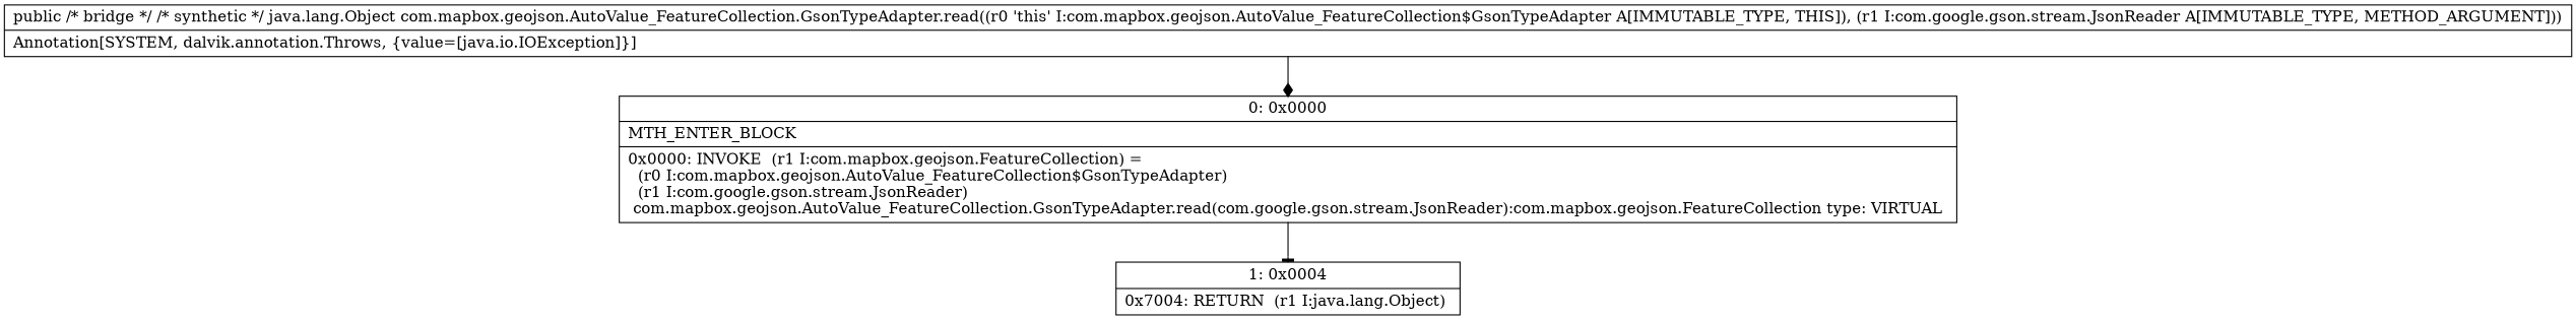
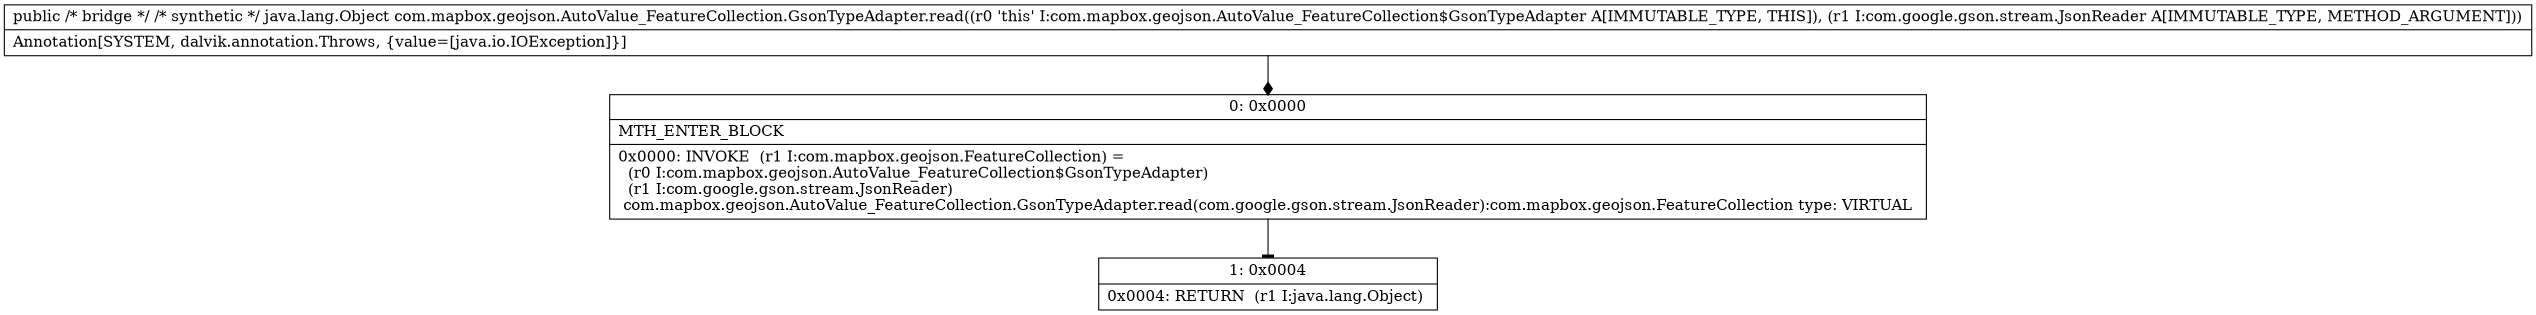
  digraph {
    node [shape=record]
    n1 [label="{0\:\ 0x0000|MTH_ENTER_BLOCK\l|0x0000: INVOKE  (r1 I:com.mapbox.geojson.FeatureCollection) = \l  (r0 I:com.mapbox.geojson.AutoValue_FeatureCollection$GsonTypeAdapter)\l  (r1 I:com.google.gson.stream.JsonReader)\l com.mapbox.geojson.AutoValue_FeatureCollection.GsonTypeAdapter.read(com.google.gson.stream.JsonReader):com.mapbox.geojson.FeatureCollection type: VIRTUAL \l}"]
-   n2 [label="{1\:\ 0x0004|0x7004: RETURN  (r1 I:java.lang.Object) \l}"]
+   n2 [label="{1\:\ 0x0004|0x0004: RETURN  (r1 I:java.lang.Object) \l}"]
    n3 [label="{public \/* bridge *\/ \/* synthetic *\/ java.lang.Object com.mapbox.geojson.AutoValue_FeatureCollection.GsonTypeAdapter.read((r0 'this' I:com.mapbox.geojson.AutoValue_FeatureCollection$GsonTypeAdapter A[IMMUTABLE_TYPE, THIS]), (r1 I:com.google.gson.stream.JsonReader A[IMMUTABLE_TYPE, METHOD_ARGUMENT]))  | Annotation[SYSTEM, dalvik.annotation.Throws, \{value=[java.io.IOException]\}]\l}"]
    n1 -> n2 [arrowhead=tee]
    n3 -> n1 [arrowhead=diamond]
  }
